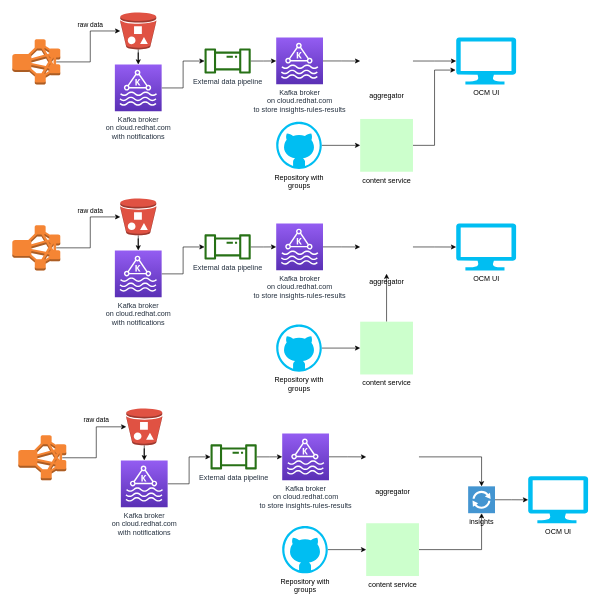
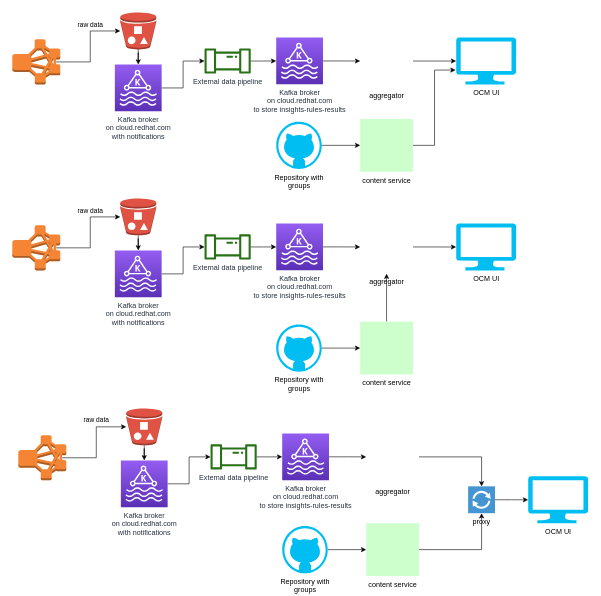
  <mxCell id="0" />
  <mxCell id="1" parent="0" />
  <mxCell id="2" style="edgeStyle=orthogonalEdgeStyle;rounded=0;orthogonalLoop=1;jettySize=auto;html=1;" parent="1" source="3" target="7" edge="1"><mxGeometry relative="1" as="geometry" /></mxCell>
  <mxCell id="3" value="Kafka broker&lt;br&gt;&lt;div&gt;on cloud.redhat.com&lt;/div&gt;&lt;div&gt;with notifications&lt;br&gt;&lt;/div&gt;" style="outlineConnect=0;fontColor=#232F3E;gradientColor=#945DF2;gradientDirection=north;fillColor=#5A30B5;strokeColor=#ffffff;dashed=0;verticalLabelPosition=bottom;verticalAlign=top;align=center;html=1;fontSize=12;fontStyle=0;aspect=fixed;shape=mxgraph.aws4.resourceIcon;resIcon=mxgraph.aws4.managed_streaming_for_kafka;" parent="1" vertex="1"><mxGeometry x="191" y="416.75" width="78" height="78" as="geometry" /></mxCell>
  <mxCell id="4" value="" style="edgeStyle=orthogonalEdgeStyle;rounded=0;orthogonalLoop=1;jettySize=auto;html=1;" parent="1" source="5" target="14" edge="1"><mxGeometry relative="1" as="geometry" /></mxCell>
  <mxCell id="5" value="Kafka broker&lt;br&gt;&lt;div&gt;on cloud.redhat.com&lt;/div&gt;&lt;div&gt;to store insights-rules-results&lt;br&gt;&lt;/div&gt;" style="outlineConnect=0;fontColor=#232F3E;gradientColor=#945DF2;gradientDirection=north;fillColor=#5A30B5;strokeColor=#ffffff;dashed=0;verticalLabelPosition=bottom;verticalAlign=top;align=center;html=1;fontSize=12;fontStyle=0;aspect=fixed;shape=mxgraph.aws4.resourceIcon;resIcon=mxgraph.aws4.managed_streaming_for_kafka;" parent="1" vertex="1"><mxGeometry x="460" y="371.755" width="78" height="78" as="geometry" /></mxCell>
  <mxCell id="6" value="" style="edgeStyle=orthogonalEdgeStyle;rounded=0;orthogonalLoop=1;jettySize=auto;html=1;" parent="1" source="7" target="5" edge="1"><mxGeometry relative="1" as="geometry" /></mxCell>
  <mxCell id="7" value="External data pipeline" style="outlineConnect=0;fontColor=#232F3E;gradientColor=none;fillColor=#277116;strokeColor=none;dashed=0;verticalLabelPosition=bottom;verticalAlign=top;align=center;html=1;fontSize=12;fontStyle=0;aspect=fixed;pointerEvents=1;shape=mxgraph.aws4.iot_analytics_pipeline;" parent="1" vertex="1"><mxGeometry x="340" y="389.875" width="78" height="42" as="geometry" /></mxCell>
  <mxCell id="8" style="edgeStyle=orthogonalEdgeStyle;rounded=0;orthogonalLoop=1;jettySize=auto;html=1;exitX=0.5;exitY=1;exitDx=0;exitDy=0;exitPerimeter=0;" parent="1" source="9" target="3" edge="1"><mxGeometry relative="1" as="geometry" /></mxCell>
  <mxCell id="9" value="" style="outlineConnect=0;dashed=0;verticalLabelPosition=bottom;verticalAlign=top;align=center;html=1;shape=mxgraph.aws3.bucket_with_objects;fillColor=#E05243;gradientColor=none;" parent="1" vertex="1"><mxGeometry x="200" y="330" width="60" height="61.5" as="geometry" /></mxCell>
  <mxCell id="10" value="raw data" style="edgeStyle=orthogonalEdgeStyle;rounded=0;orthogonalLoop=1;jettySize=auto;html=1;exitX=0.915;exitY=0.5;exitDx=0;exitDy=0;exitPerimeter=0;" parent="1" source="11" target="9" edge="1"><mxGeometry x="0.369" y="11" relative="1" as="geometry"><mxPoint x="190" y="412" as="targetPoint" /><mxPoint as="offset" /></mxGeometry></mxCell>
  <mxCell id="11" value="" style="outlineConnect=0;dashed=0;verticalLabelPosition=bottom;verticalAlign=top;align=center;html=1;shape=mxgraph.aws3.emr_cluster;fillColor=#F58534;gradientColor=none;" parent="1" vertex="1"><mxGeometry y="374.75" width="80" height="75.25" as="geometry" x="20" /></mxCell>
  <mxCell id="12" value="OCM UI" style="verticalLabelPosition=bottom;html=1;verticalAlign=top;align=center;strokeColor=none;fillColor=#00BEF2;shape=mxgraph.azure.computer;pointerEvents=1;" parent="1" vertex="1"><mxGeometry x="760" y="371.75" width="100" height="78.25" as="geometry" /></mxCell>
  <mxCell id="13" value="" style="edgeStyle=orthogonalEdgeStyle;rounded=0;orthogonalLoop=1;jettySize=auto;html=1;" parent="1" source="14" target="12" edge="1"><mxGeometry relative="1" as="geometry" /></mxCell>
  <mxCell id="14" value="aggregator" style="shape=image;html=1;verticalAlign=top;verticalLabelPosition=bottom;labelBackgroundColor=#ffffff;imageAspect=0;aspect=fixed;image=https://cdn2.iconfinder.com/data/icons/social-flat-buttons-3/512/hacker_news-128.png" parent="1" vertex="1"><mxGeometry x="600" y="366.875" width="88" height="88" as="geometry" /></mxCell>
  <mxCell id="15" style="edgeStyle=orthogonalEdgeStyle;rounded=0;orthogonalLoop=1;jettySize=auto;html=1;" edge="1" parent="1" source="16" target="20"><mxGeometry relative="1" as="geometry" /></mxCell>
  <mxCell id="16" value="Kafka broker&lt;br&gt;&lt;div&gt;on cloud.redhat.com&lt;/div&gt;&lt;div&gt;with notifications&lt;br&gt;&lt;/div&gt;" style="outlineConnect=0;fontColor=#232F3E;gradientColor=#945DF2;gradientDirection=north;fillColor=#5A30B5;strokeColor=#ffffff;dashed=0;verticalLabelPosition=bottom;verticalAlign=top;align=center;html=1;fontSize=12;fontStyle=0;aspect=fixed;shape=mxgraph.aws4.resourceIcon;resIcon=mxgraph.aws4.managed_streaming_for_kafka;" vertex="1" parent="1"><mxGeometry x="191" y="106.75" width="78" height="78" as="geometry" /></mxCell>
  <mxCell id="17" value="" style="edgeStyle=orthogonalEdgeStyle;rounded=0;orthogonalLoop=1;jettySize=auto;html=1;" edge="1" parent="1" source="18" target="27"><mxGeometry relative="1" as="geometry" /></mxCell>
  <mxCell id="18" value="Kafka broker&lt;br&gt;&lt;div&gt;on cloud.redhat.com&lt;/div&gt;&lt;div&gt;to store insights-rules-results&lt;br&gt;&lt;/div&gt;" style="outlineConnect=0;fontColor=#232F3E;gradientColor=#945DF2;gradientDirection=north;fillColor=#5A30B5;strokeColor=#ffffff;dashed=0;verticalLabelPosition=bottom;verticalAlign=top;align=center;html=1;fontSize=12;fontStyle=0;aspect=fixed;shape=mxgraph.aws4.resourceIcon;resIcon=mxgraph.aws4.managed_streaming_for_kafka;" vertex="1" parent="1"><mxGeometry x="460" y="61.755" width="78" height="78" as="geometry" /></mxCell>
  <mxCell id="19" value="" style="edgeStyle=orthogonalEdgeStyle;rounded=0;orthogonalLoop=1;jettySize=auto;html=1;" edge="1" parent="1" source="20" target="18"><mxGeometry relative="1" as="geometry" /></mxCell>
  <mxCell id="20" value="External data pipeline" style="outlineConnect=0;fontColor=#232F3E;gradientColor=none;fillColor=#277116;strokeColor=none;dashed=0;verticalLabelPosition=bottom;verticalAlign=top;align=center;html=1;fontSize=12;fontStyle=0;aspect=fixed;pointerEvents=1;shape=mxgraph.aws4.iot_analytics_pipeline;" vertex="1" parent="1"><mxGeometry x="340" y="79.875" width="78" height="42" as="geometry" /></mxCell>
  <mxCell id="21" style="edgeStyle=orthogonalEdgeStyle;rounded=0;orthogonalLoop=1;jettySize=auto;html=1;exitX=0.5;exitY=1;exitDx=0;exitDy=0;exitPerimeter=0;" edge="1" parent="1" source="22" target="16"><mxGeometry relative="1" as="geometry" /></mxCell>
  <mxCell id="22" value="" style="outlineConnect=0;dashed=0;verticalLabelPosition=bottom;verticalAlign=top;align=center;html=1;shape=mxgraph.aws3.bucket_with_objects;fillColor=#E05243;gradientColor=none;" vertex="1" parent="1"><mxGeometry x="200" y="20" width="60" height="61.5" as="geometry" /></mxCell>
  <mxCell id="23" value="raw data" style="edgeStyle=orthogonalEdgeStyle;rounded=0;orthogonalLoop=1;jettySize=auto;html=1;exitX=0.915;exitY=0.5;exitDx=0;exitDy=0;exitPerimeter=0;" edge="1" parent="1" source="24" target="22"><mxGeometry x="0.369" y="11" relative="1" as="geometry"><mxPoint x="190" y="102" as="targetPoint" /><mxPoint as="offset" /></mxGeometry></mxCell>
  <mxCell id="24" value="" style="outlineConnect=0;dashed=0;verticalLabelPosition=bottom;verticalAlign=top;align=center;html=1;shape=mxgraph.aws3.emr_cluster;fillColor=#F58534;gradientColor=none;" vertex="1" parent="1"><mxGeometry y="64.75" width="80" height="75.25" as="geometry" x="20" /></mxCell>
  <mxCell id="25" value="OCM UI" style="verticalLabelPosition=bottom;html=1;verticalAlign=top;align=center;strokeColor=none;fillColor=#00BEF2;shape=mxgraph.azure.computer;pointerEvents=1;" vertex="1" parent="1"><mxGeometry x="760" y="61.75" width="100" height="78.25" as="geometry" /></mxCell>
  <mxCell id="26" value="" style="edgeStyle=orthogonalEdgeStyle;rounded=0;orthogonalLoop=1;jettySize=auto;html=1;" edge="1" parent="1" source="27" target="25"><mxGeometry relative="1" as="geometry" /></mxCell>
  <mxCell id="27" value="aggregator" style="shape=image;html=1;verticalAlign=top;verticalLabelPosition=bottom;labelBackgroundColor=#ffffff;imageAspect=0;aspect=fixed;image=https://cdn2.iconfinder.com/data/icons/social-flat-buttons-3/512/hacker_news-128.png" vertex="1" parent="1"><mxGeometry x="600" y="56.875" width="88" height="88" as="geometry" /></mxCell>
  <mxCell id="28" value="" style="edgeStyle=orthogonalEdgeStyle;rounded=0;orthogonalLoop=1;jettySize=auto;html=1;" edge="1" parent="1" source="29"><mxGeometry relative="1" as="geometry"><mxPoint x="644" y="455.5" as="targetPoint" /></mxGeometry></mxCell>
  <mxCell id="29" value="content service" style="shape=image;html=1;verticalAlign=top;verticalLabelPosition=bottom;labelBackgroundColor=#ffffff;imageAspect=0;aspect=fixed;image=https://cdn3.iconfinder.com/data/icons/letters-and-numbers-1/32/letter_C_red-128.png;imageBackground=#CCFFCC;" vertex="1" parent="1"><mxGeometry x="600" y="535.5" width="88" height="88" as="geometry" /></mxCell>
  <mxCell id="30" value="" style="edgeStyle=orthogonalEdgeStyle;rounded=0;orthogonalLoop=1;jettySize=auto;html=1;" edge="1" parent="1" source="31" target="29"><mxGeometry relative="1" as="geometry" /></mxCell>
  <mxCell id="31" value="&lt;div&gt;Repository with&lt;/div&gt;&lt;div&gt;groups&lt;br&gt;&lt;/div&gt;" style="verticalLabelPosition=bottom;html=1;verticalAlign=top;align=center;strokeColor=none;fillColor=#00BEF2;shape=mxgraph.azure.github_code;pointerEvents=1;" vertex="1" parent="1"><mxGeometry x="460" y="540" width="76" height="79" as="geometry" /></mxCell>
  <mxCell id="32" style="edgeStyle=orthogonalEdgeStyle;rounded=0;orthogonalLoop=1;jettySize=auto;html=1;exitX=1;exitY=0.5;exitDx=0;exitDy=0;entryX=-0.01;entryY=0.693;entryDx=0;entryDy=0;entryPerimeter=0;" edge="1" parent="1" source="33" target="25"><mxGeometry relative="1" as="geometry" /></mxCell>
  <mxCell id="33" value="content service" style="shape=image;html=1;verticalAlign=top;verticalLabelPosition=bottom;labelBackgroundColor=#ffffff;imageAspect=0;aspect=fixed;image=https://cdn3.iconfinder.com/data/icons/letters-and-numbers-1/32/letter_C_red-128.png;imageBackground=#CCFFCC;" vertex="1" parent="1"><mxGeometry x="600" y="197.5" width="88" height="88" as="geometry" /></mxCell>
  <mxCell id="34" value="" style="edgeStyle=orthogonalEdgeStyle;rounded=0;orthogonalLoop=1;jettySize=auto;html=1;" edge="1" parent="1" source="35" target="33"><mxGeometry relative="1" as="geometry" /></mxCell>
  <mxCell id="35" value="&lt;div&gt;Repository with&lt;/div&gt;&lt;div&gt;groups&lt;br&gt;&lt;/div&gt;" style="verticalLabelPosition=bottom;html=1;verticalAlign=top;align=center;strokeColor=none;fillColor=#00BEF2;shape=mxgraph.azure.github_code;pointerEvents=1;" vertex="1" parent="1"><mxGeometry x="460" y="202" width="76" height="79" as="geometry" /></mxCell>
  <mxCell id="36" style="edgeStyle=orthogonalEdgeStyle;rounded=0;orthogonalLoop=1;jettySize=auto;html=1;" edge="1" parent="1" source="37" target="41"><mxGeometry relative="1" as="geometry" /></mxCell>
  <mxCell id="37" value="Kafka broker&lt;br&gt;&lt;div&gt;on cloud.redhat.com&lt;/div&gt;&lt;div&gt;with notifications&lt;br&gt;&lt;/div&gt;" style="outlineConnect=0;fontColor=#232F3E;gradientColor=#945DF2;gradientDirection=north;fillColor=#5A30B5;strokeColor=#ffffff;dashed=0;verticalLabelPosition=bottom;verticalAlign=top;align=center;html=1;fontSize=12;fontStyle=0;aspect=fixed;shape=mxgraph.aws4.resourceIcon;resIcon=mxgraph.aws4.managed_streaming_for_kafka;" vertex="1" parent="1"><mxGeometry x="201" y="766.75" width="78" height="78" as="geometry" /></mxCell>
  <mxCell id="38" value="" style="edgeStyle=orthogonalEdgeStyle;rounded=0;orthogonalLoop=1;jettySize=auto;html=1;" edge="1" parent="1" source="39" target="48"><mxGeometry relative="1" as="geometry" /></mxCell>
  <mxCell id="39" value="Kafka broker&lt;br&gt;&lt;div&gt;on cloud.redhat.com&lt;/div&gt;&lt;div&gt;to store insights-rules-results&lt;br&gt;&lt;/div&gt;" style="outlineConnect=0;fontColor=#232F3E;gradientColor=#945DF2;gradientDirection=north;fillColor=#5A30B5;strokeColor=#ffffff;dashed=0;verticalLabelPosition=bottom;verticalAlign=top;align=center;html=1;fontSize=12;fontStyle=0;aspect=fixed;shape=mxgraph.aws4.resourceIcon;resIcon=mxgraph.aws4.managed_streaming_for_kafka;" vertex="1" parent="1"><mxGeometry x="470" y="721.755" width="78" height="78" as="geometry" /></mxCell>
  <mxCell id="40" value="" style="edgeStyle=orthogonalEdgeStyle;rounded=0;orthogonalLoop=1;jettySize=auto;html=1;" edge="1" parent="1" source="41" target="39"><mxGeometry relative="1" as="geometry" /></mxCell>
  <mxCell id="41" value="External data pipeline" style="outlineConnect=0;fontColor=#232F3E;gradientColor=none;fillColor=#277116;strokeColor=none;dashed=0;verticalLabelPosition=bottom;verticalAlign=top;align=center;html=1;fontSize=12;fontStyle=0;aspect=fixed;pointerEvents=1;shape=mxgraph.aws4.iot_analytics_pipeline;" vertex="1" parent="1"><mxGeometry x="350" y="739.875" width="78" height="42" as="geometry" /></mxCell>
  <mxCell id="42" style="edgeStyle=orthogonalEdgeStyle;rounded=0;orthogonalLoop=1;jettySize=auto;html=1;exitX=0.5;exitY=1;exitDx=0;exitDy=0;exitPerimeter=0;" edge="1" parent="1" source="43" target="37"><mxGeometry relative="1" as="geometry" /></mxCell>
  <mxCell id="43" value="" style="outlineConnect=0;dashed=0;verticalLabelPosition=bottom;verticalAlign=top;align=center;html=1;shape=mxgraph.aws3.bucket_with_objects;fillColor=#E05243;gradientColor=none;" vertex="1" parent="1"><mxGeometry x="210" y="680" width="60" height="61.5" as="geometry" /></mxCell>
  <mxCell id="44" value="raw data" style="edgeStyle=orthogonalEdgeStyle;rounded=0;orthogonalLoop=1;jettySize=auto;html=1;exitX=0.915;exitY=0.5;exitDx=0;exitDy=0;exitPerimeter=0;" edge="1" parent="1" source="45" target="43"><mxGeometry x="0.369" y="11" relative="1" as="geometry"><mxPoint x="200" y="762" as="targetPoint" /><mxPoint as="offset" /></mxGeometry></mxCell>
  <mxCell id="45" value="" style="outlineConnect=0;dashed=0;verticalLabelPosition=bottom;verticalAlign=top;align=center;html=1;shape=mxgraph.aws3.emr_cluster;fillColor=#F58534;gradientColor=none;" vertex="1" parent="1"><mxGeometry x="30" y="724.75" width="80" height="75.25" as="geometry" /></mxCell>
  <mxCell id="46" value="OCM UI" style="verticalLabelPosition=bottom;html=1;verticalAlign=top;align=center;strokeColor=none;fillColor=#00BEF2;shape=mxgraph.azure.computer;pointerEvents=1;" vertex="1" parent="1"><mxGeometry x="880" y="793.28" width="100" height="78.25" as="geometry" /></mxCell>
  <mxCell id="47" value="" style="edgeStyle=orthogonalEdgeStyle;rounded=0;orthogonalLoop=1;jettySize=auto;html=1;" edge="1" parent="1" source="48" target="54"><mxGeometry relative="1" as="geometry"><mxPoint x="810" y="780" as="targetPoint" /></mxGeometry></mxCell>
  <mxCell id="48" value="aggregator" style="shape=image;html=1;verticalAlign=top;verticalLabelPosition=bottom;labelBackgroundColor=#ffffff;imageAspect=0;aspect=fixed;image=https://cdn2.iconfinder.com/data/icons/social-flat-buttons-3/512/hacker_news-128.png" vertex="1" parent="1"><mxGeometry x="610" y="716.875" width="88" height="88" as="geometry" /></mxCell>
  <mxCell id="49" value="" style="edgeStyle=orthogonalEdgeStyle;rounded=0;orthogonalLoop=1;jettySize=auto;html=1;" edge="1" parent="1" source="50" target="54"><mxGeometry relative="1" as="geometry"><mxPoint x="778" y="929.5" as="targetPoint" /></mxGeometry></mxCell>
  <mxCell id="50" value="content service" style="shape=image;html=1;verticalAlign=top;verticalLabelPosition=bottom;labelBackgroundColor=#ffffff;imageAspect=0;aspect=fixed;image=https://cdn3.iconfinder.com/data/icons/letters-and-numbers-1/32/letter_C_red-128.png;imageBackground=#CCFFCC;" vertex="1" parent="1"><mxGeometry x="610" y="871.53" width="88" height="88" as="geometry" /></mxCell>
  <mxCell id="51" value="" style="edgeStyle=orthogonalEdgeStyle;rounded=0;orthogonalLoop=1;jettySize=auto;html=1;" edge="1" parent="1" source="52" target="50"><mxGeometry relative="1" as="geometry" /></mxCell>
  <mxCell id="52" value="&lt;div&gt;Repository with&lt;/div&gt;&lt;div&gt;groups&lt;br&gt;&lt;/div&gt;" style="verticalLabelPosition=bottom;html=1;verticalAlign=top;align=center;strokeColor=none;fillColor=#00BEF2;shape=mxgraph.azure.github_code;pointerEvents=1;" vertex="1" parent="1"><mxGeometry x="470" y="876.03" width="76" height="79" as="geometry" /></mxCell>
  <mxCell id="53" value="" style="edgeStyle=orthogonalEdgeStyle;rounded=0;orthogonalLoop=1;jettySize=auto;html=1;" edge="1" parent="1" source="54" target="46"><mxGeometry relative="1" as="geometry" /></mxCell>
- <mxCell id="54" value="insights" style="pointerEvents=1;shadow=0;dashed=0;html=1;strokeColor=none;fillColor=#4495D1;labelPosition=center;verticalLabelPosition=bottom;verticalAlign=top;align=center;outlineConnect=0;shape=mxgraph.veeam.2d.proxy;" vertex="1" parent="1"><mxGeometry x="780" y="810" width="44.8" height="44.8" as="geometry" /></mxCell>
+ <mxCell id="54" value="proxy" style="pointerEvents=1;shadow=0;dashed=0;html=1;strokeColor=none;fillColor=#4495D1;labelPosition=center;verticalLabelPosition=bottom;verticalAlign=top;align=center;outlineConnect=0;shape=mxgraph.veeam.2d.proxy;" vertex="1" parent="1"><mxGeometry x="780" y="810" width="44.8" height="44.8" as="geometry" /></mxCell>
